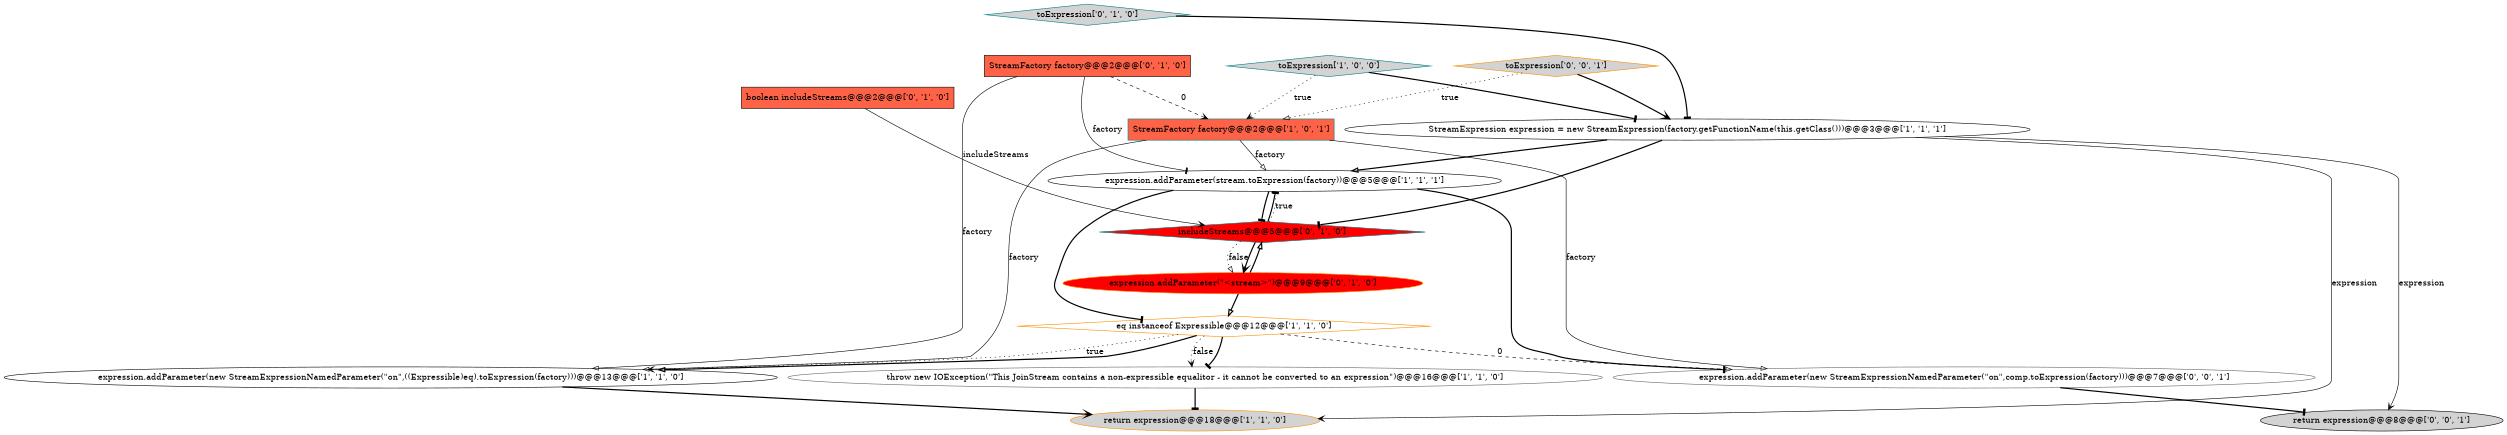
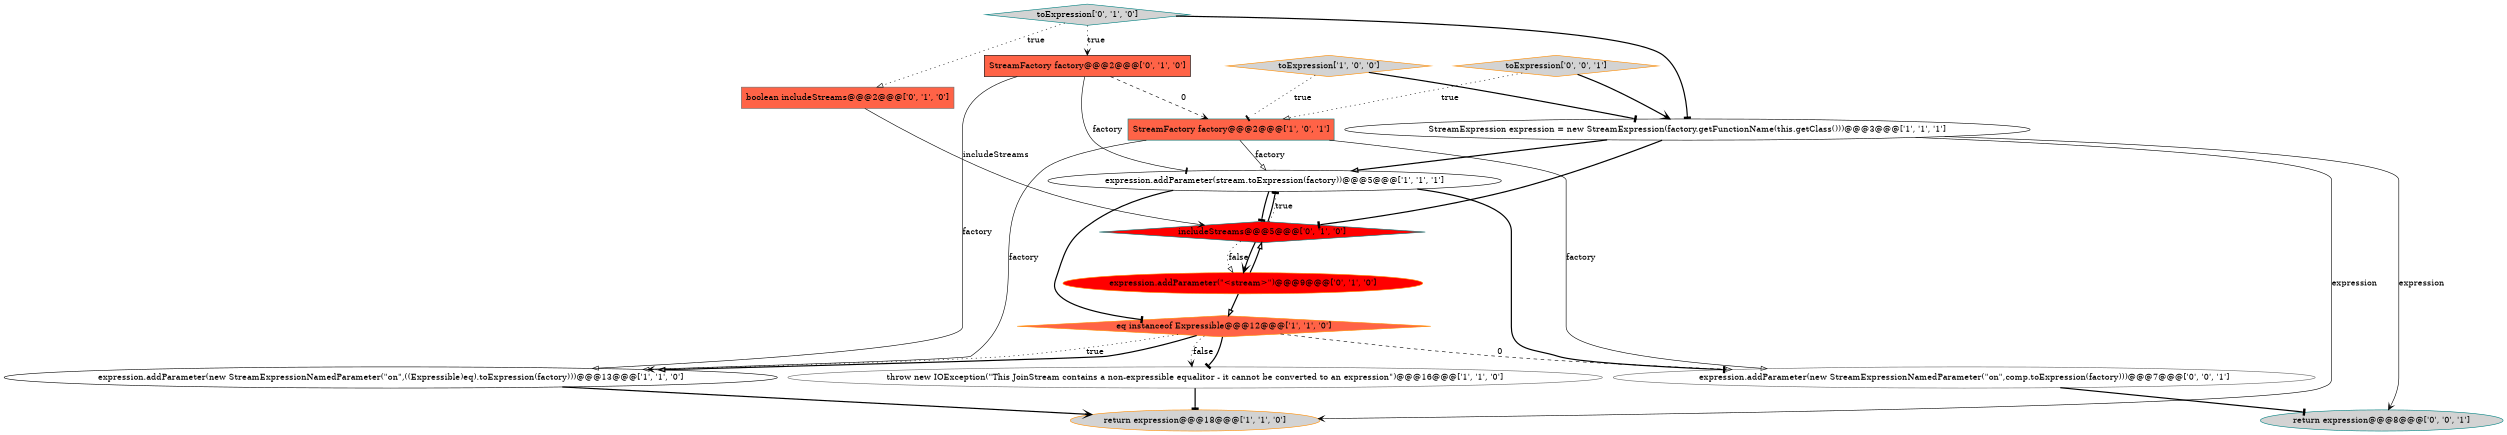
  digraph {
    node [color=teal fillcolor=white shape=ellipse style=filled]
    edge [arrowhead=tee style=bold]
    n1 [color=gray40 label="throw new IOException(\"This JoinStream contains a non-expressible equalitor - it cannot be converted to an expression\")@@@16@@@['1', '1', '0']"]
    n2 [color=darkorange fillcolor=lightgray label="return expression@@@18@@@['1', '1', '0']"]
    n3 [color=gray40 label="expression.addParameter(new StreamExpressionNamedParameter(\"on\",comp.toExpression(factory)))@@@7@@@['0', '0', '1']"]
-   n4 [color=black fillcolor=lightgray label="return expression@@@8@@@['0', '0', '1']"]
+   n4 [fillcolor=lightgray label="return expression@@@8@@@['0', '0', '1']"]
    n5 [color=black label="StreamExpression expression = new StreamExpression(factory.getFunctionName(this.getClass()))@@@3@@@['1', '1', '1']"]
    n6 [color=black label="expression.addParameter(stream.toExpression(factory))@@@5@@@['1', '1', '1']"]
    n7 [fillcolor=red label="includeStreams@@@5@@@['0', '1', '0']" shape=diamond]
-   n8 [color=darkorange label="eq instanceof Expressible@@@12@@@['1', '1', '0']" shape=diamond]
+   n8 [color=darkorange fillcolor=tomato label="eq instanceof Expressible@@@12@@@['1', '1', '0']" shape=diamond]
    n9 [color=darkorange fillcolor=red label="expression.addParameter(\"<stream>\")@@@9@@@['0', '1', '0']"]
    n10 [fillcolor=lightgray label="toExpression['0', '1', '0']" shape=diamond]
    n11 [color=black fillcolor=tomato label="StreamFactory factory@@@2@@@['0', '1', '0']" shape=box]
-   n12 [color=black fillcolor=tomato label="boolean includeStreams@@@2@@@['0', '1', '0']" shape=box]
+   n12 [color=gray40 fillcolor=tomato label="boolean includeStreams@@@2@@@['0', '1', '0']" shape=box]
    n13 [color=black label="expression.addParameter(new StreamExpressionNamedParameter(\"on\",((Expressible)eq).toExpression(factory)))@@@13@@@['1', '1', '0']"]
    n14 [fillcolor=tomato label="StreamFactory factory@@@2@@@['1', '0', '1']" shape=box]
-   n15 [fillcolor=lightgray label="toExpression['1', '0', '0']" shape=diamond]
+   n15 [color=darkorange fillcolor=lightgray label="toExpression['1', '0', '0']" shape=diamond]
    n16 [color=darkorange fillcolor=lightgray label="toExpression['0', '0', '1']" shape=diamond]
    n1 -> n2
    n3 -> n4
    n5 -> n2 [arrowhead=vee label=expression style=solid]
    n5 -> n4 [arrowhead=vee label=expression style=solid]
    n5 -> n6 [arrowhead=onormal]
    n5 -> n7
    n6 -> n3
    n6 -> n7
    n6 -> n8
    n7 -> n6 [label=true style=dotted]
    n7 -> n6
    n7 -> n9 [arrowhead=onormal label=false style=dotted]
    n7 -> n9 [arrowhead=vee]
    n8 -> n1
    n8 -> n1 [arrowhead=vee label=false style=dotted]
    n8 -> n3 [arrowhead=onormal label=0 style=dashed]
    n8 -> n13 [arrowhead=vee label=true style=dotted]
    n8 -> n13 [arrowhead=onormal]
    n9 -> n7 [arrowhead=onormal]
    n9 -> n8 [arrowhead=onormal]
    n10 -> n5
+   n10 -> n11 [arrowhead=vee label=true style=dotted]
+   n10 -> n12 [arrowhead=onormal label=true style=dotted]
    n11 -> n6 [label=factory style=solid]
    n11 -> n13 [arrowhead=onormal label=factory style=solid]
    n11 -> n14 [arrowhead=vee label=0 style=dashed]
    n12 -> n7 [arrowhead=vee label=includeStreams style=solid]
    n13 -> n2 [arrowhead=vee]
    n14 -> n3 [arrowhead=onormal label=factory style=solid]
    n14 -> n6 [arrowhead=onormal label=factory style=solid]
    n14 -> n13 [arrowhead=onormal label=factory style=solid]
    n15 -> n5
-   n15 -> n14 [arrowhead=vee label=true style=dotted]
+   n15 -> n14 [label=true style=dotted]
    n16 -> n5 [arrowhead=vee]
    n16 -> n14 [arrowhead=onormal label=true style=dotted]
  }
